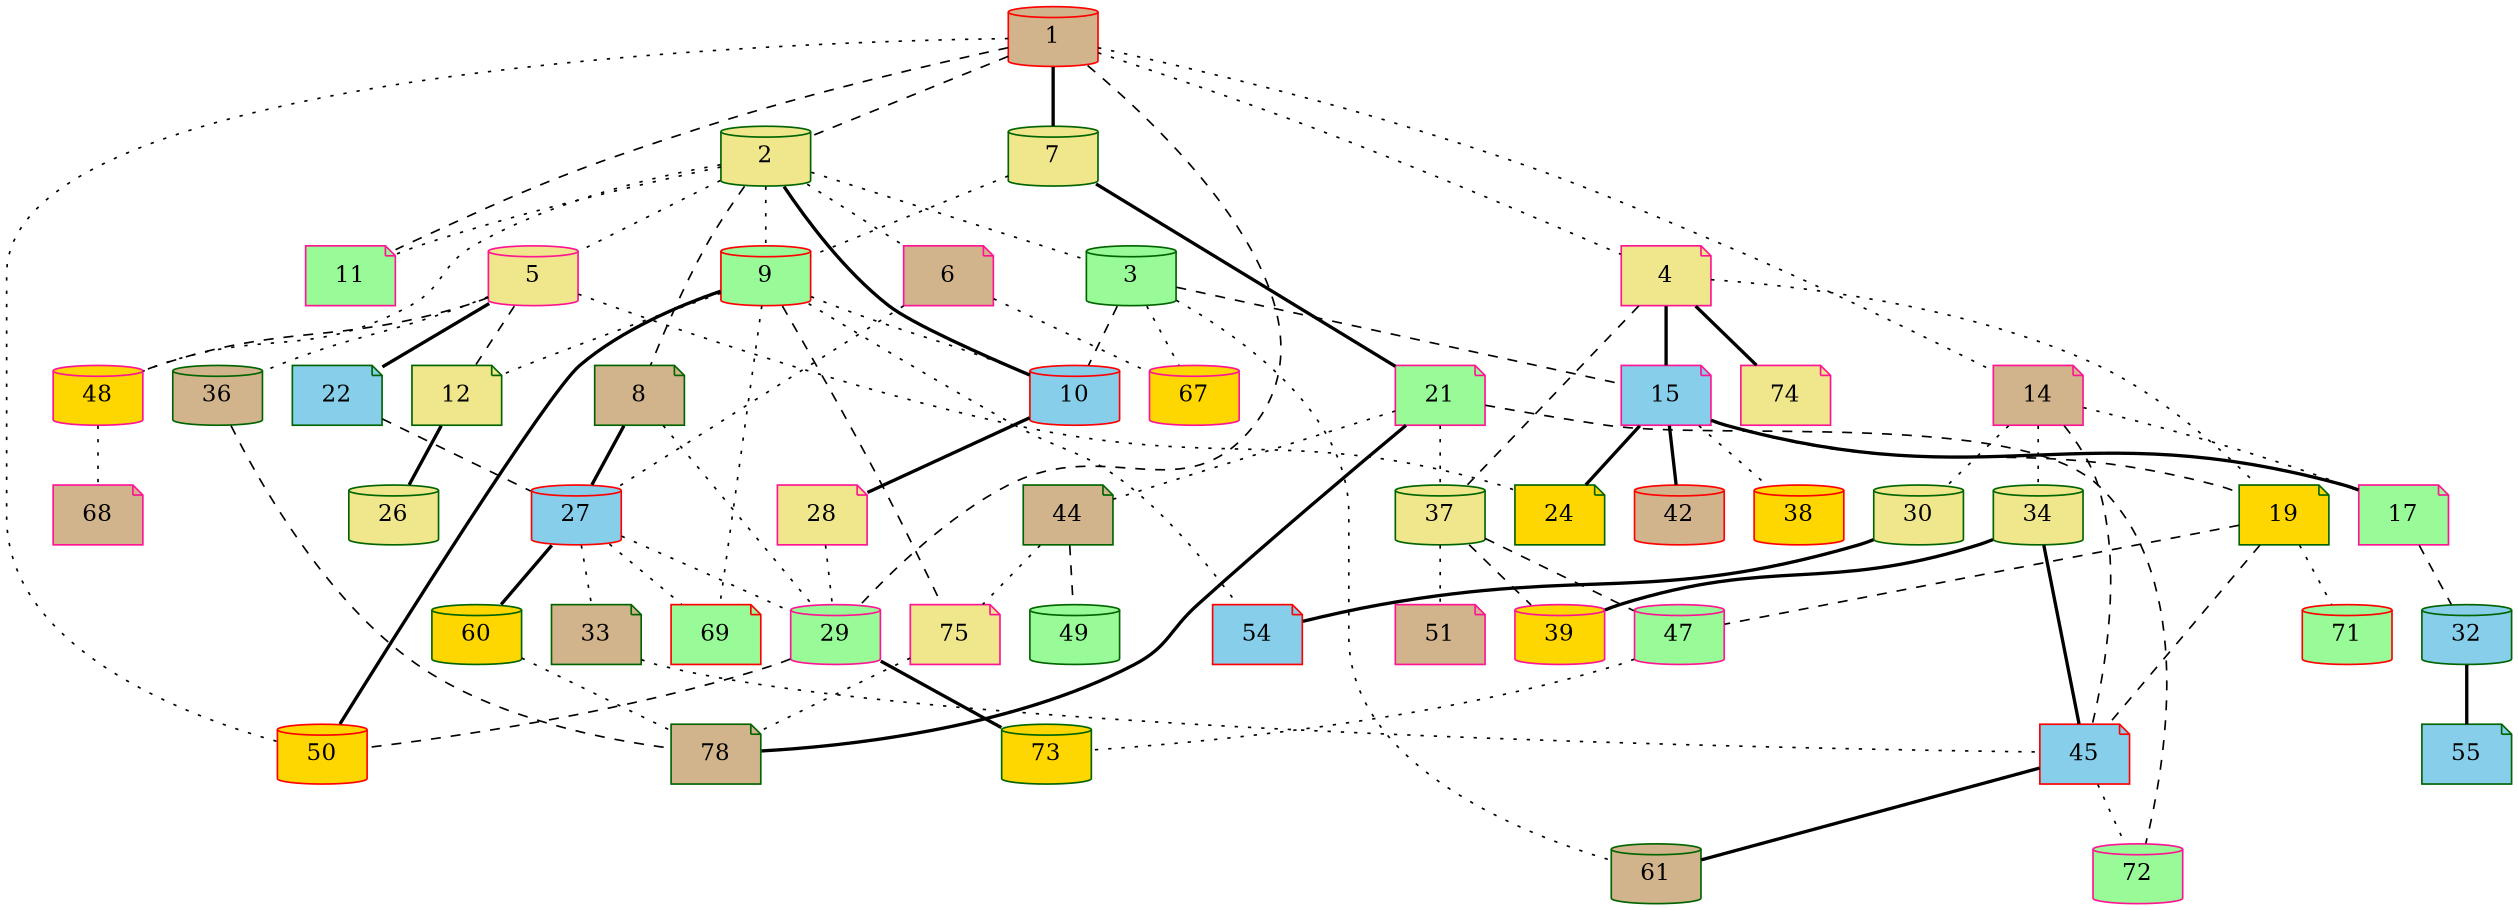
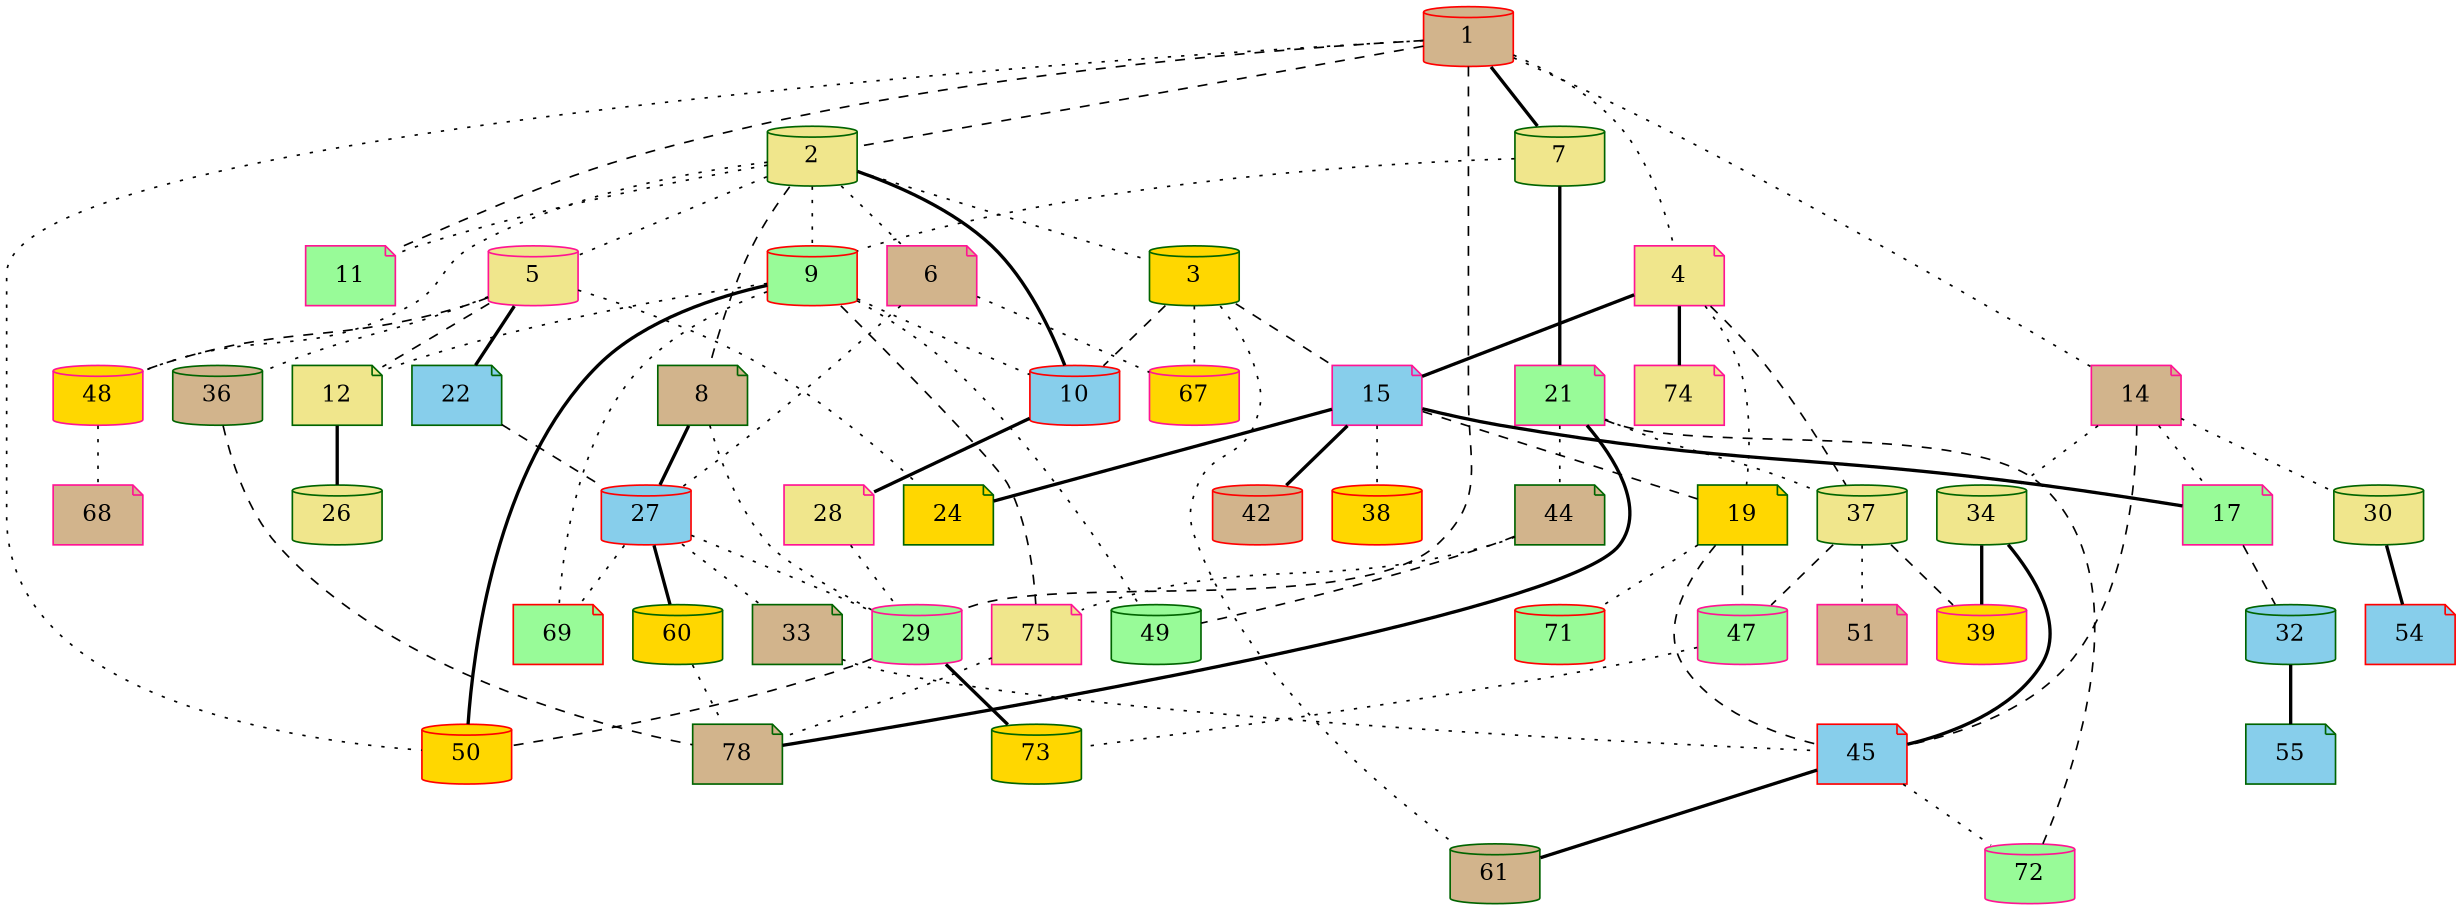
  graph {
    node [color=darkgreen fillcolor=tan shape=cylinder style=filled]
    edge [style=dotted]
    1 [color=red super="+35"]
    2 [fillcolor=khaki super="+70"]
    4 [color=deeppink fillcolor=khaki shape=note super="+25"]
    7 [fillcolor=khaki super="+56"]
    11 [color=deeppink fillcolor=palegreen shape=note super="+43"]
    14 [color=deeppink shape=note super="+20"]
    29 [color=deeppink fillcolor=palegreen super="+66"]
    50 [color=red fillcolor=gold super="+63"]
-   3 [fillcolor=palegreen super="+23"]
+   3 [fillcolor=gold super="+23"]
    5 [color=deeppink fillcolor=khaki super="+13"]
    6 [color=deeppink shape=note]
    8 [shape=note]
    9 [color=red fillcolor=palegreen super="+18"]
    10 [color=red fillcolor=skyblue super="+46"]
    48 [color=deeppink fillcolor=gold]
    15 [color=deeppink fillcolor=skyblue shape=note super="+16"]
    19 [fillcolor=gold shape=note super="+62"]
    37 [fillcolor=khaki super="+41"]
    74 [color=deeppink fillcolor=khaki shape=note]
    21 [color=deeppink fillcolor=palegreen shape=note]
    17 [color=deeppink fillcolor=palegreen shape=note]
    30 [fillcolor=khaki super="+58"]
    34 [fillcolor=khaki super="+52"]
    45 [color=red fillcolor=skyblue shape=note super="+59"]
    73 [fillcolor=gold]
    61
    67 [color=deeppink fillcolor=gold super="+76"]
    12 [fillcolor=khaki shape=note super="+31"]
    22 [fillcolor=skyblue shape=note]
    24 [fillcolor=gold shape=note super="+53"]
    36
    27 [color=red fillcolor=skyblue super="+40"]
    54 [color=red fillcolor=skyblue shape=note]
    69 [color=red fillcolor=palegreen shape=note]
    75 [color=deeppink fillcolor=khaki shape=note]
    28 [color=deeppink fillcolor=khaki shape=note]
    68 [color=deeppink shape=note]
    38 [color=red fillcolor=gold]
    42 [color=red]
    47 [color=deeppink fillcolor=palegreen super="+77"]
    71 [color=red fillcolor=palegreen]
    39 [color=deeppink fillcolor=gold]
    51 [color=deeppink shape=note super="+57"]
    26 [fillcolor=khaki]
    78 [shape=note super="+79"]
    33 [shape=note]
    60 [fillcolor=gold]
    44 [shape=note super="+80"]
    72 [color=deeppink fillcolor=palegreen]
    32 [fillcolor=skyblue super="+65"]
    55 [fillcolor=skyblue shape=note super="+64"]
    49 [fillcolor=palegreen]
    1 -- 2 [style=dashed]
    1 -- 4
    1 -- 7 [style=bold]
    1 -- 11 [style=dashed]
    1 -- 14
    1 -- 29 [style=dashed]
    1 -- 50
    2 -- 11
    2 -- 3
    2 -- 5
    2 -- 6
    2 -- 8 [style=dashed]
    2 -- 9
    2 -- 10 [style=bold]
    2 -- 48
    4 -- 15 [style=bold]
    4 -- 19
    4 -- 37 [style=dashed]
    4 -- 74 [style=bold]
    7 -- 9
    7 -- 21 [style=bold]
    14 -- 17
    14 -- 30
    14 -- 34
    14 -- 45 [style=dashed]
    29 -- 50 [style=dashed]
    29 -- 73 [style=bold]
    3 -- 10 [style=dashed]
    3 -- 15 [style=dashed]
    3 -- 61
    3 -- 67
    5 -- 48 [style=dashed]
    5 -- 12 [style=dashed]
    5 -- 22 [style=bold]
    5 -- 24
    5 -- 36
    6 -- 67
    6 -- 27
    8 -- 29
    8 -- 27 [style=bold]
    9 -- 50 [style=bold]
    9 -- 10
    9 -- 12
-   9 -- 54
+   9 -- 49
    9 -- 69
    9 -- 75 [style=dashed]
    10 -- 28 [style=bold]
    48 -- 68
    15 -- 19 [style=dashed]
    15 -- 17 [style=bold]
    15 -- 24 [style=bold weight=2]
    15 -- 38
    15 -- 42 [style=bold]
    19 -- 45 [style=dashed]
    19 -- 47 [style=dashed]
    19 -- 71
    37 -- 47 [style=dashed]
    37 -- 39 [style=dashed]
    37 -- 51
    21 -- 37
    21 -- 78 [style=bold]
    21 -- 44
    21 -- 72 [style=dashed]
    17 -- 32 [style=dashed]
    30 -- 54 [style=bold]
    34 -- 45 [style=bold]
    34 -- 39 [style=bold]
    45 -- 61 [style=bold]
    45 -- 72
    12 -- 26 [style=bold]
    22 -- 27 [style=dashed]
    36 -- 78 [style=dashed]
    27 -- 29
    27 -- 69
    27 -- 33
    27 -- 60 [style=bold]
    75 -- 78
    28 -- 29
    47 -- 73
    33 -- 45
    60 -- 78
    44 -- 75
    44 -- 49 [style=dashed]
    32 -- 55 [style=bold]
  }
